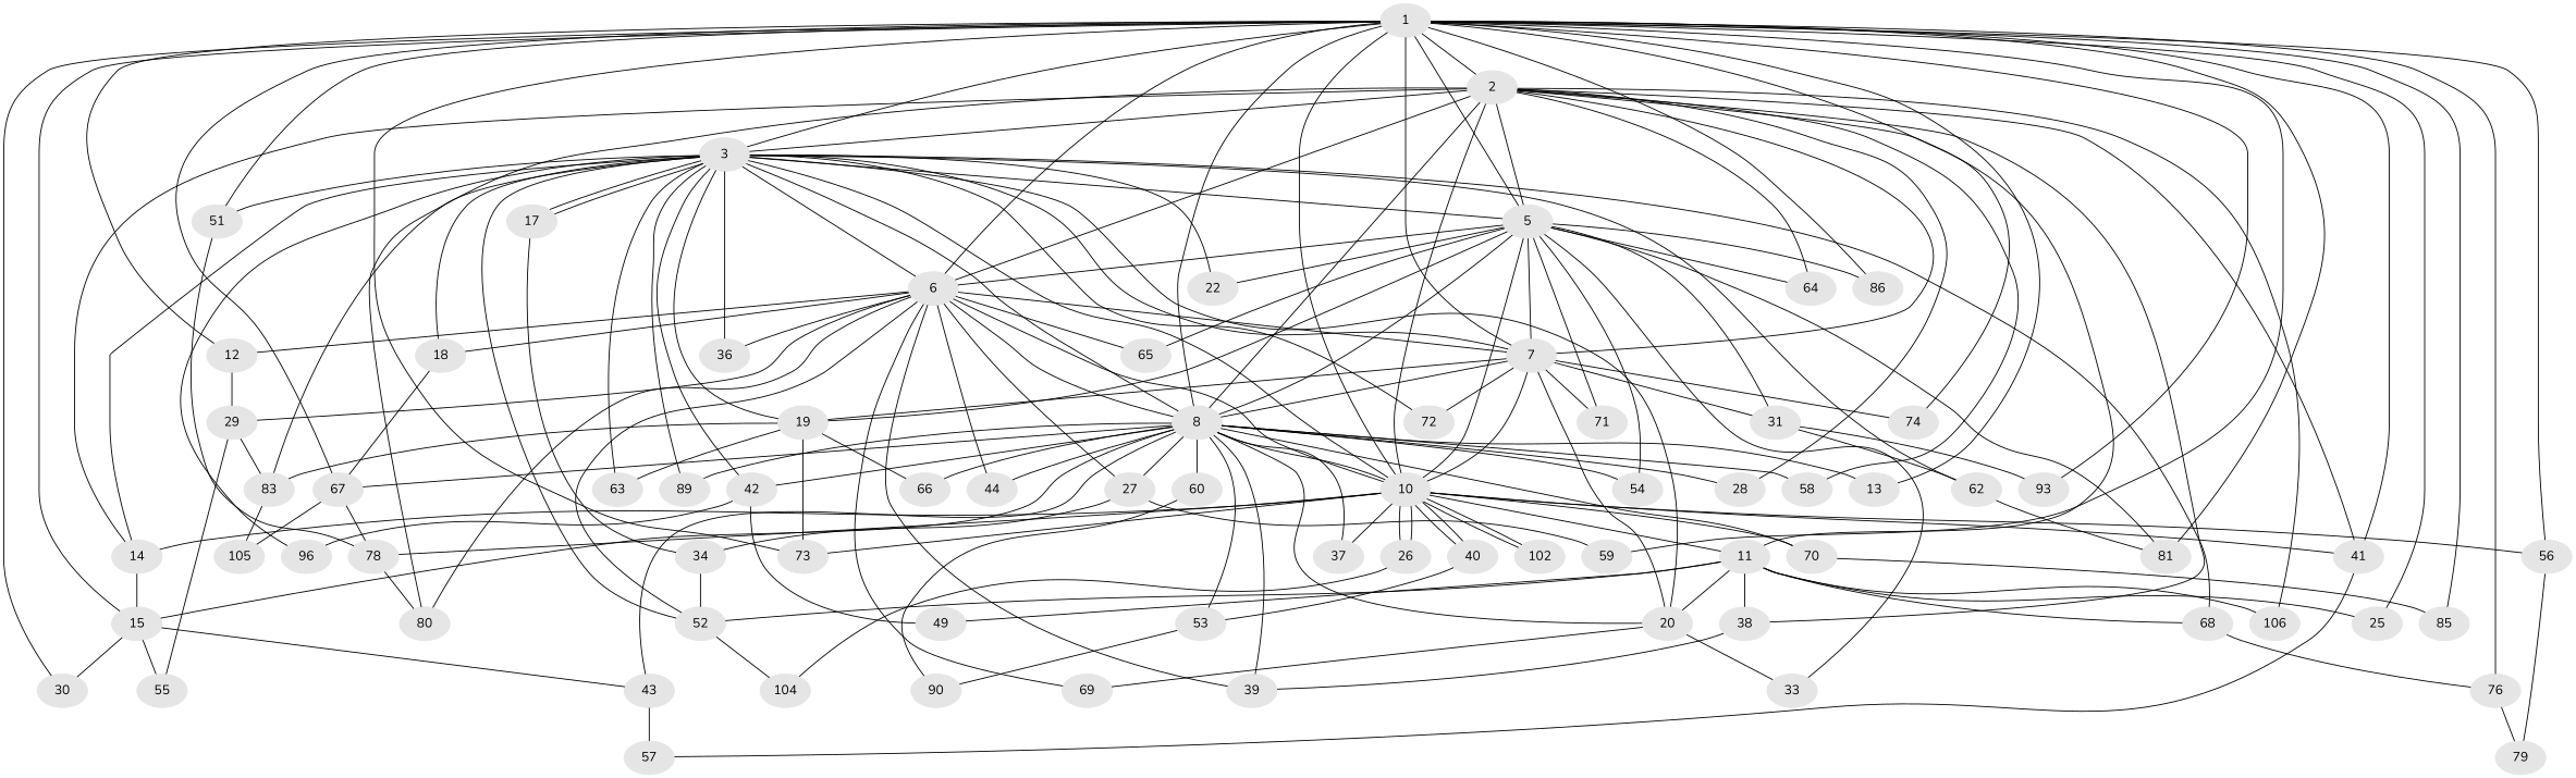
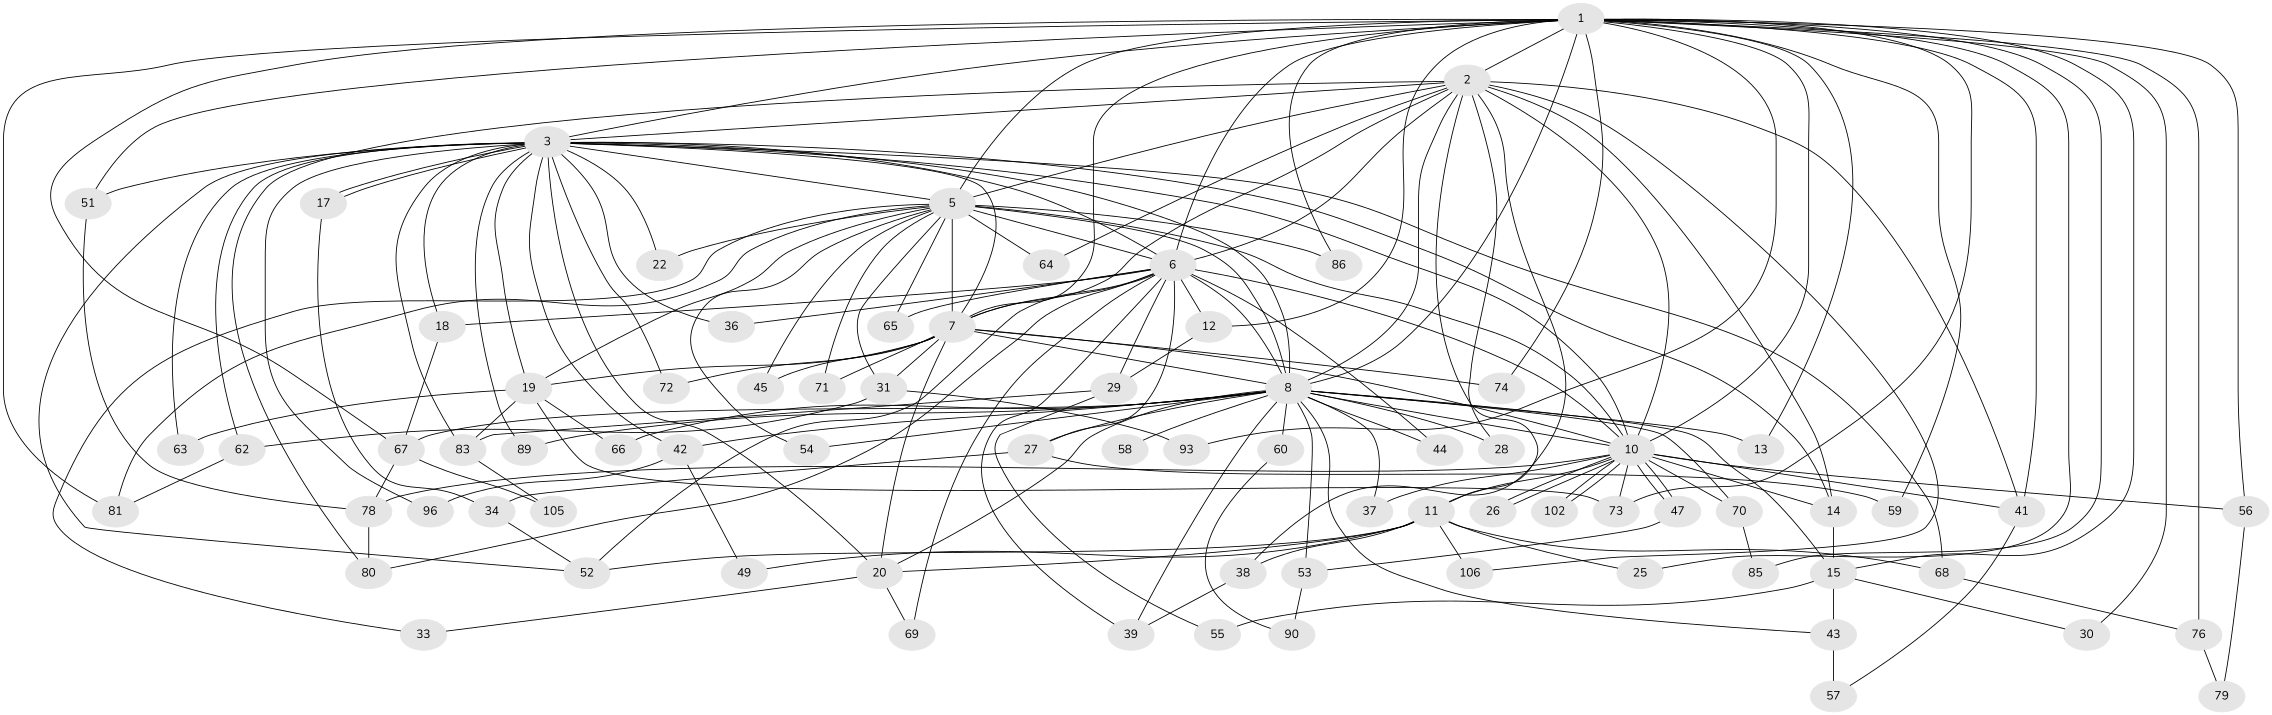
  graph {
    fontname=Nunito
    node [color=gray90 fontname=Nunito style=filled]
    edge [fontname=Nunito]
    1 [super="+4"]
    2 [super="+46"]
    3 [super="+94"]
    5 [super="+35"]
    6 [super="+95"]
    7 [super="+24"]
    8 [super="+9"]
    10 [super="+91"]
    12
    13
    15 [super="+16"]
    25
    30
    41 [super="+92"]
    51
    56
    59
    67 [super="+75"]
    73 [super="+103"]
    74
    76
    81 [super="+98"]
    85
    86
    93
    11 [super="+82"]
    14 [super="+23"]
    28
    38
    58
    64
    80
    106
    17
    18 [super="+50"]
    19 [super="+99"]
    20 [super="+48"]
    22
    36
    42 [super="+84"]
    52 [super="+77"]
    62
    63
    68
    72
    83 [super="+87"]
    89
    96
    31 [super="+100"]
    33
+   45
    54
    65
    71
    27 [super="+47"]
    29
    39 [super="+61"]
    44
    69
    37
    43
    53
    60
    66
    70
    26
-   40 [super="+97"]
+   40 [super="+97" label=47]
    78 [super="+88"]
    102
    55
    57 [super="+101"]
    79
    105
    49
    34
-   104
    90
    1 -- 2 [weight=3]
    1 -- 3 [weight=2]
    1 -- 5 [weight=3]
    1 -- 6 [weight=2]
    1 -- 7 [weight=3]
    1 -- 8 [weight=4]
    1 -- 10 [weight=2]
    1 -- 12
    1 -- 13
    1 -- 15
    1 -- 25
    1 -- 30
    1 -- 41
    1 -- 51
    1 -- 56
    1 -- 59
    1 -- 67
    1 -- 73
    1 -- 74
    1 -- 76
    1 -- 81
    1 -- 85
    1 -- 86
    1 -- 93 [weight=2]
    2 -- 3
    2 -- 5
    2 -- 6
    2 -- 7
    2 -- 8 [weight=2]
    2 -- 10
    2 -- 41
    2 -- 11
    2 -- 14
    2 -- 28
    2 -- 38
-   2 -- 58
    2 -- 64
    2 -- 80
    2 -- 106
    3 -- 5
    3 -- 6
    3 -- 7
    3 -- 8 [weight=2]
    3 -- 10
    3 -- 51
    3 -- 14
    3 -- 17
    3 -- 17
    3 -- 18 [weight=2]
    3 -- 19
    3 -- 20
    3 -- 22
    3 -- 36
    3 -- 42 [weight=2]
    3 -- 52
    3 -- 62
    3 -- 63
    3 -- 68
    3 -- 72
    3 -- 83
    3 -- 89
    3 -- 96
    5 -- 6
    5 -- 7
    5 -- 8 [weight=2]
    5 -- 10
    5 -- 81
    5 -- 86
    5 -- 64
    5 -- 19
    5 -- 22
    5 -- 31
    5 -- 33
+   5 -- 45
    5 -- 54
    5 -- 65
    5 -- 71
    6 -- 7
    6 -- 8 [weight=2]
    6 -- 10
    6 -- 12
    6 -- 80
    6 -- 18
    6 -- 36
    6 -- 52
    6 -- 65
    6 -- 27 [weight=2]
    6 -- 29
    6 -- 39
    6 -- 44
    6 -- 69
    7 -- 8 [weight=2]
    7 -- 10
    7 -- 74
    7 -- 19
    7 -- 20
    7 -- 72
    7 -- 31
+   7 -- 45
    7 -- 71
    8 -- 10 [weight=2]
    8 -- 13
    8 -- 15
    8 -- 67
    8 -- 28
    8 -- 58
    8 -- 20
    8 -- 42
    8 -- 89
    8 -- 54
    8 -- 27
    8 -- 39
    8 -- 44
    8 -- 37
    8 -- 43
    8 -- 53
    8 -- 60 [weight=2]
    8 -- 66
    8 -- 70
    10 -- 41
    10 -- 56
    10 -- 73
    10 -- 11
    10 -- 14 [weight=2]
    10 -- 37
    10 -- 70
    10 -- 26
    10 -- 26
    10 -- 40
    10 -- 40
    10 -- 78
    10 -- 102
    10 -- 102
    12 -- 29
    15 -- 30
    15 -- 43
    15 -- 55
    41 -- 57
    51 -- 78
    56 -- 79
    67 -- 78
    67 -- 105
    76 -- 79
    11 -- 25
    11 -- 38
    11 -- 106
    11 -- 20
    11 -- 52
    11 -- 68
    11 -- 49
    14 -- 15
    38 -- 39
    17 -- 34
    18 -- 67
    19 -- 73
    19 -- 63
    19 -- 83
    19 -- 66
    20 -- 33
    20 -- 69
    42 -- 96
    42 -- 49
-   52 -- 104
    62 -- 81
    68 -- 76
    83 -- 105
    31 -- 93
    31 -- 62
    27 -- 59
    27 -- 34
    29 -- 83
    29 -- 55
    43 -- 57 [weight=2]
    53 -- 90
    60 -- 90
    70 -- 85
-   26 -- 104
    40 -- 53
    78 -- 80
    34 -- 52
  }
